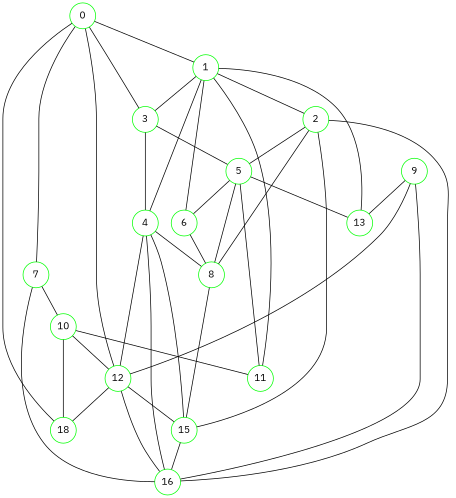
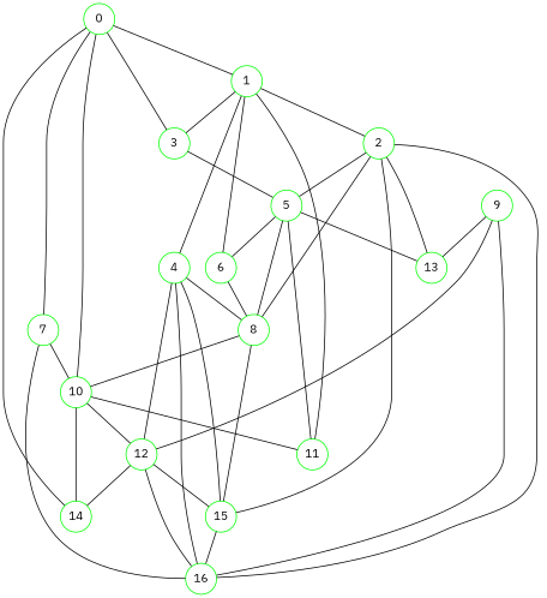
  graph {
    fontname="IBM Plex Sans"
    node [color=green fillcolor=white fixedsize=true fontname="IBM Plex Sans" shape=circle style=filled]
    edge [fontname="IBM Plex Sans"]
    0
    1
    12
-   14 [label=18]
+   14
    3
    7
    2
    11
    6
    4
    16
    15
    5
    10
    8
    13
    9
    0 -- 1
-   0 -- 12
+   0 -- 10
    0 -- 14
    0 -- 3
    0 -- 7
    1 -- 3
    1 -- 2
    1 -- 11
    1 -- 6
    1 -- 4
    12 -- 14
    12 -- 16
    12 -- 15
-   3 -- 4
    3 -- 5
    7 -- 16
    7 -- 10
    2 -- 16
    2 -- 15
    2 -- 5
    2 -- 8
-   1 -- 13
+   2 -- 13
    6 -- 8
    4 -- 12
    4 -- 16
    4 -- 15
    4 -- 8
    15 -- 16
    5 -- 11
    5 -- 6
    5 -- 8
    5 -- 13
    10 -- 12
    10 -- 14
    10 -- 11
    8 -- 15
+   8 -- 10
    9 -- 12
    9 -- 16
    9 -- 13
  }
